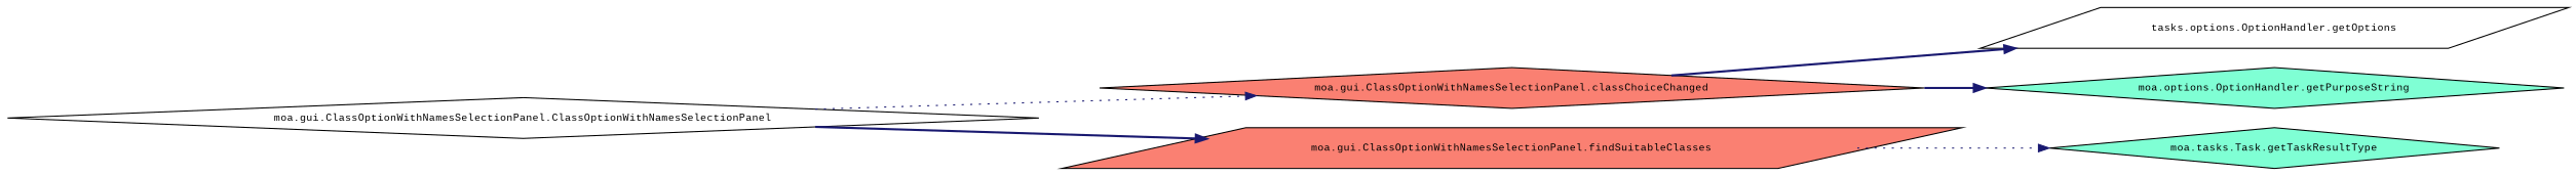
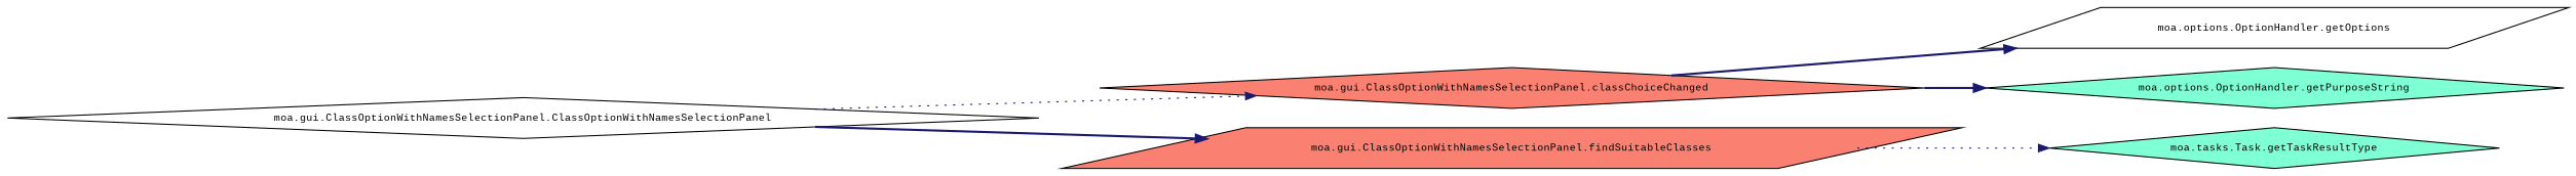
  digraph {
    rankdir=LR
    fontname="Liberation Mono"
    node [color=black fillcolor=white fontname="Liberation Mono" fontsize=10 shape=diamond style=filled]
    edge [color=midnightblue fontname="Liberation Mono" fontsize=10 labelfontname=Helvetica labelfontsize=10 style=bold]
    n1 [fontcolor=black height=0.2 label="moa.gui.ClassOptionWithNamesSelectionPanel.ClassOptionWithNamesSelectionPanel" width=0.4]
    n2 [fillcolor=salmon height=0.2 label="moa.gui.ClassOptionWithNamesSelectionPanel.classChoiceChanged" width=0.4]
    n3 [fillcolor=salmon height=0.2 label="moa.gui.ClassOptionWithNamesSelectionPanel.findSuitableClasses" shape=parallelogram width=0.4]
-   n4 [height=0.2 label="tasks.options.OptionHandler.getOptions" shape=parallelogram width=0.4]
+   n4 [height=0.2 label="moa.options.OptionHandler.getOptions" shape=parallelogram width=0.4]
    n5 [fillcolor=aquamarine height=0.2 label="moa.options.OptionHandler.getPurposeString" width=0.4]
    n6 [fillcolor=aquamarine height=0.2 label="moa.tasks.Task.getTaskResultType" width=0.4]
    n1 -> n2 [style=dotted]
    n1 -> n3
    n2 -> n4
    n2 -> n5
    n3 -> n6 [style=dotted]
  }
